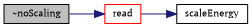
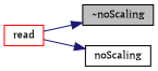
  digraph {
    fontname="PT Serif"
    rankdir=LR
    node [color=black fontname="PT Serif" fontsize=10 shape=record]
    edge [color=midnightblue fontname="PT Serif" fontsize=10 labelfontname=FreeSans labelfontsize=10 style=solid]
    n1 [fillcolor=grey75 fontcolor=black height=0.2 label="~noScaling" style=filled width=0.4]
    n2 [color=red height=0.2 label=read width=0.4]
-   n3 [height=0.2 label=scaleEnergy width=0.4]
-   n1 -> n2
+   n3 [height=0.2 label=noScaling width=0.4]
+   n2 -> n1
    n2 -> n3
  }
